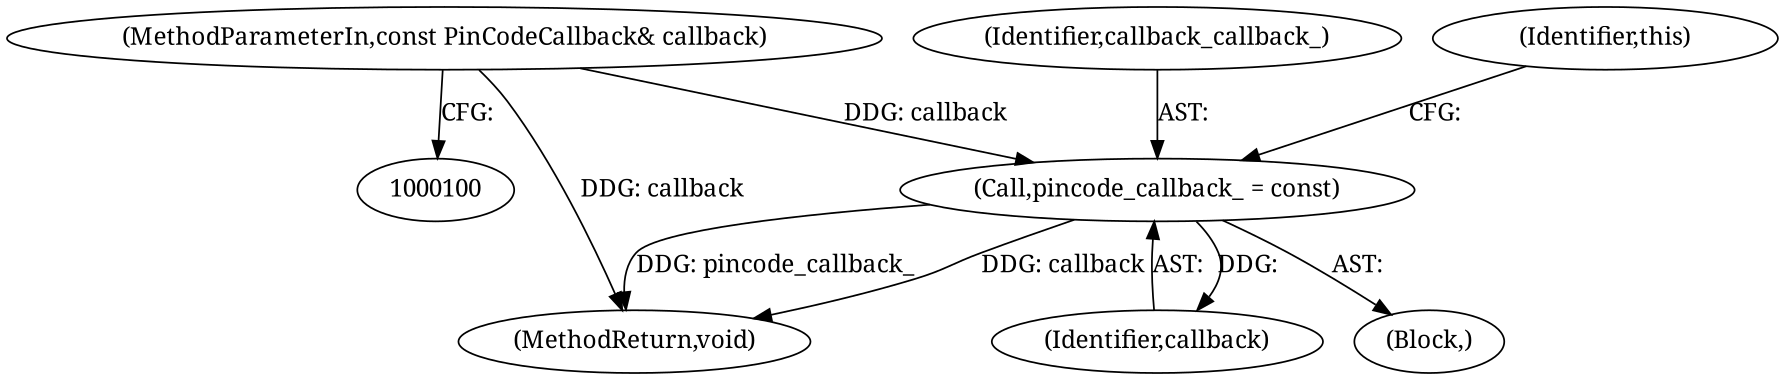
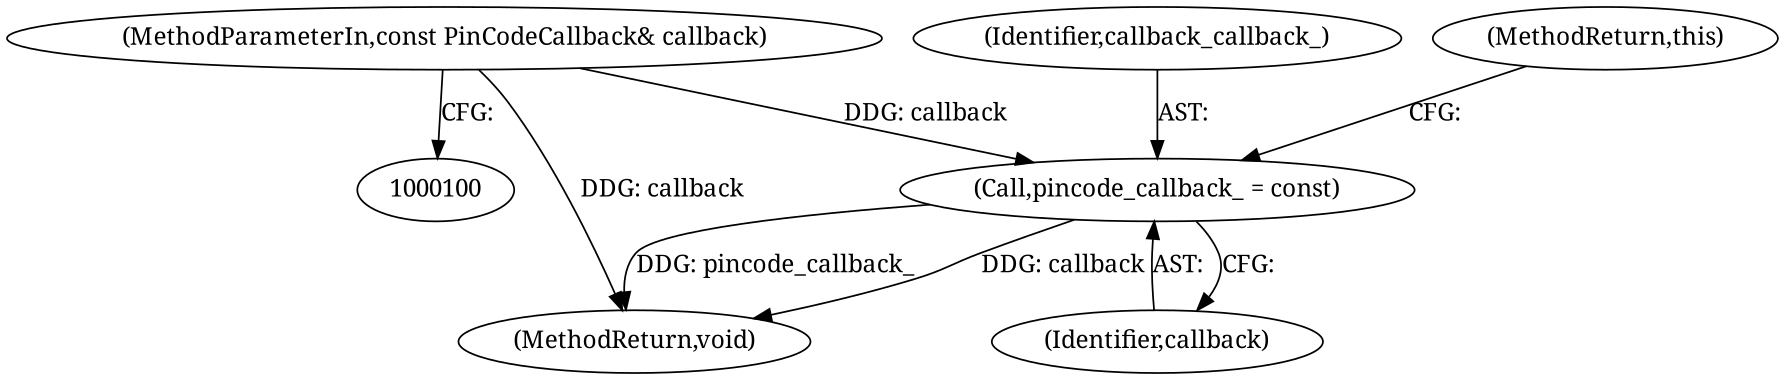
  digraph {
    fontname="Noto Serif"
    node [fontname="Noto Serif"]
    edge [fontname="Noto Serif"]
    n1 [label="(Call,pincode_callback_ = const)"]
    n2 [label="(Identifier,callback)"]
    n3 [label="(MethodReturn,void)"]
-   n4 [label="(Block,)"]
    n5 [label="(MethodParameterIn,const PinCodeCallback& callback)"]
    1000100
    n7 [label="(Identifier,callback_callback_)"]
-   n8 [label="(Identifier,this)"]
-   n1 -> n2 [label="DDG: "]
+   n8 [label="(MethodReturn,this)"]
+   n1 -> n2 [label="CFG: "]
    n1 -> n3 [label="DDG: pincode_callback_"]
    n1 -> n3 [label="DDG: callback"]
-   n1 -> n4 [label="AST: "]
    n2 -> n1 [label="AST: "]
    n5 -> n1 [label="DDG: callback"]
    n5 -> n3 [label="DDG: callback"]
    n5 -> 1000100 [label="CFG: "]
    n7 -> n1 [label="AST: "]
    n8 -> n1 [label="CFG: "]
  }
